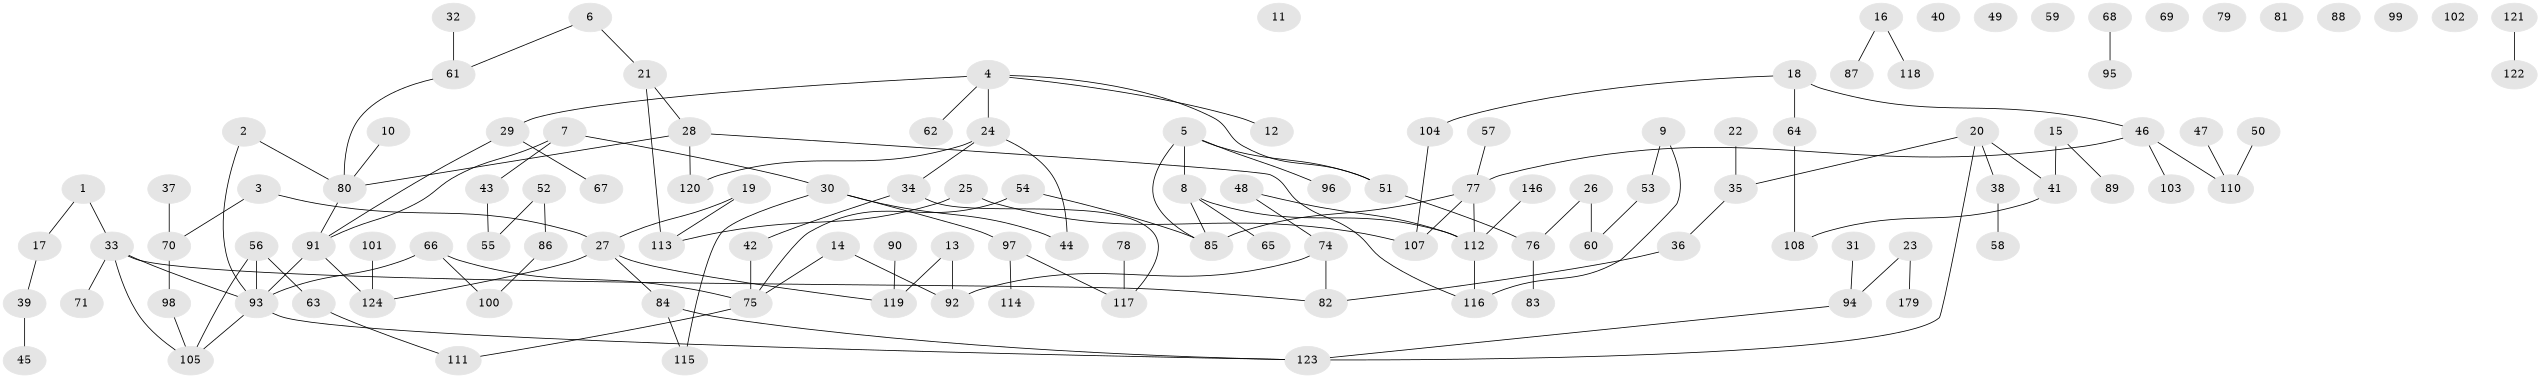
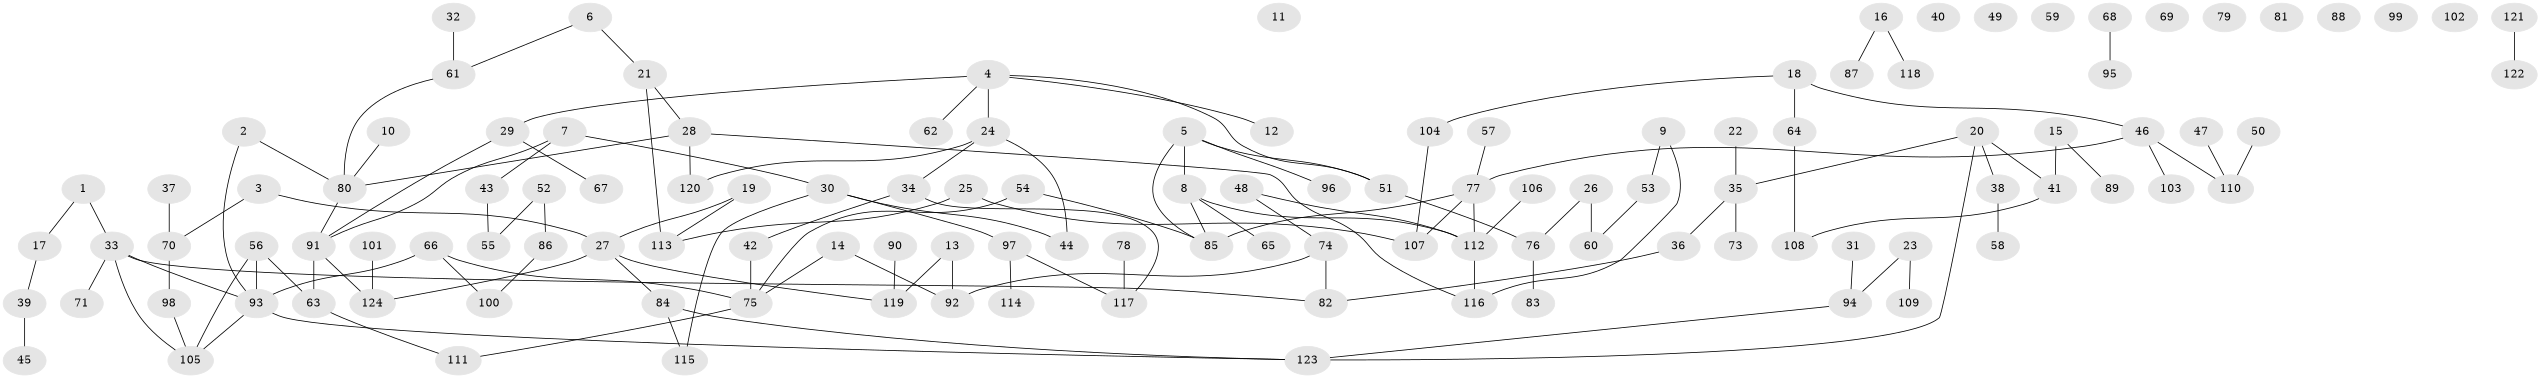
  graph {
    node [color=gray90 style=filled]
    1
    17
    33
    39
    93
    71
    82
    105
    2
    80
    91
    123
    3
    27
    70
    119
    84
    124
    98
    4
    12
    24
    29
    62
    51
    34
    44
    120
    67
    76
    83
    5
    8
    96
    85
    65
    112
    6
    21
    61
    113
    28
    7
    30
    43
    97
    115
    55
    116
    9
    53
    60
    10
    11
    13
    92
    14
    75
    111
    15
    41
    89
    108
    16
    87
    118
    45
    18
    46
    64
    104
    77
    103
    110
    107
    19
    20
    35
    38
    36
+   73
    58
    22
    23
    94
-   109 [label=179]
+   109
    42
    117
    25
    26
    114
    31
    32
    37
    40
    47
    48
    74
    49
    50
    52
    86
    100
    54
    56
    63
    57
    59
    66
    68
    95
    69
    78
    79
    81
    88
    90
    99
    101
    102
-   106 [label=146]
+   106
    121
    122
    1 -- 17
    1 -- 33
    17 -- 39
    33 -- 93
    33 -- 71
    33 -- 82
    33 -- 105
    39 -- 45
    93 -- 105
    93 -- 123
    2 -- 93
    2 -- 80
    80 -- 91
-   91 -- 93
+   91 -- 63
    91 -- 124
    3 -- 27
    3 -- 70
    27 -- 119
    27 -- 84
    27 -- 124
    70 -- 98
    84 -- 123
    84 -- 115
    98 -- 105
    4 -- 12
    4 -- 24
    4 -- 29
    4 -- 62
    4 -- 51
    24 -- 34
    24 -- 44
    24 -- 120
    29 -- 91
    29 -- 67
    51 -- 76
    34 -- 42
    34 -- 117
    76 -- 83
    5 -- 51
    5 -- 8
    5 -- 96
    5 -- 85
    8 -- 85
    8 -- 65
    8 -- 112
    112 -- 116
    6 -- 21
    6 -- 61
    21 -- 113
    21 -- 28
    61 -- 80
    28 -- 80
    28 -- 120
    28 -- 116
    7 -- 91
    7 -- 30
    7 -- 43
    30 -- 44
    30 -- 97
    30 -- 115
    43 -- 55
    97 -- 117
    97 -- 114
    9 -- 116
    9 -- 53
    53 -- 60
    10 -- 80
    13 -- 119
    13 -- 92
    14 -- 92
    14 -- 75
    75 -- 111
    15 -- 41
    15 -- 89
    41 -- 108
    16 -- 87
    16 -- 118
    18 -- 46
    18 -- 64
    18 -- 104
    46 -- 77
    46 -- 103
    46 -- 110
    64 -- 108
    104 -- 107
    77 -- 85
    77 -- 112
    77 -- 107
    19 -- 27
    19 -- 113
    20 -- 123
    20 -- 41
    20 -- 35
    20 -- 38
    35 -- 36
+   35 -- 73
    38 -- 58
    36 -- 82
    22 -- 35
    23 -- 94
    23 -- 109
    94 -- 123
    42 -- 75
    25 -- 113
    25 -- 107
    26 -- 76
    26 -- 60
    31 -- 94
    32 -- 61
    37 -- 70
    47 -- 110
    48 -- 112
    48 -- 74
    74 -- 82
    74 -- 92
    50 -- 110
    52 -- 55
    52 -- 86
    86 -- 100
    54 -- 85
    54 -- 75
    56 -- 93
    56 -- 105
    56 -- 63
    63 -- 111
    57 -- 77
    66 -- 93
    66 -- 75
    66 -- 100
    68 -- 95
    78 -- 117
    90 -- 119
    101 -- 124
    106 -- 112
    121 -- 122
  }
